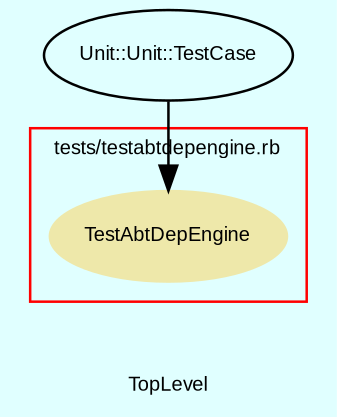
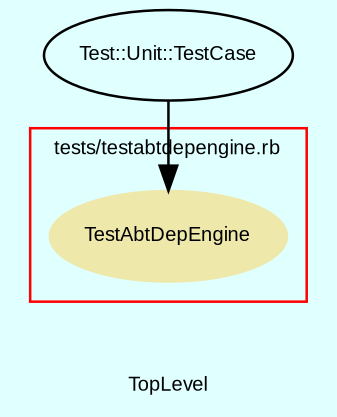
  digraph {
    bgcolor=lightcyan1
    compound=true
    fontname=Arial
    fontsize=8
    label=TopLevel
    node [fontname=Arial fontsize=8]
    n1 [color=palegoldenrod fontcolor=black label=TestAbtDepEngine shape=ellipse style=filled]
-   n2 [color=black label="Unit::Unit::TestCase"]
+   n2 [color=black label="Test::Unit::TestCase"]
    subgraph cluster_1 {
      color=red
      label="tests/testabtdepengine.rb"
      n1
    }
    n2 -> n1
  }
